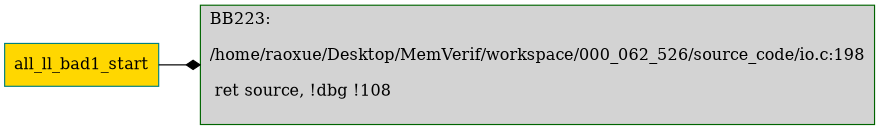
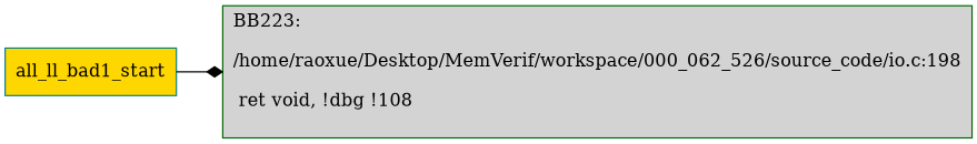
  digraph {
    rankdir=LR
    node [shape=record style=filled]
    n1 [label="{all_ll_bad1_start}" fillcolor=gold color=teal]
-   n2 [label="{BB223:\l\l/home/raoxue/Desktop/MemVerif/workspace/000_062_526/source_code/io.c:198\l\n  ret source, !dbg !108\l\n}" fillcolor=lightgrey color=darkgreen]
+   n2 [label="{BB223:\l\l/home/raoxue/Desktop/MemVerif/workspace/000_062_526/source_code/io.c:198\l\n  ret void, !dbg !108\l\n}" fillcolor=lightgrey color=darkgreen]
    n1 -> n2 [arrowhead=diamond]
  }
